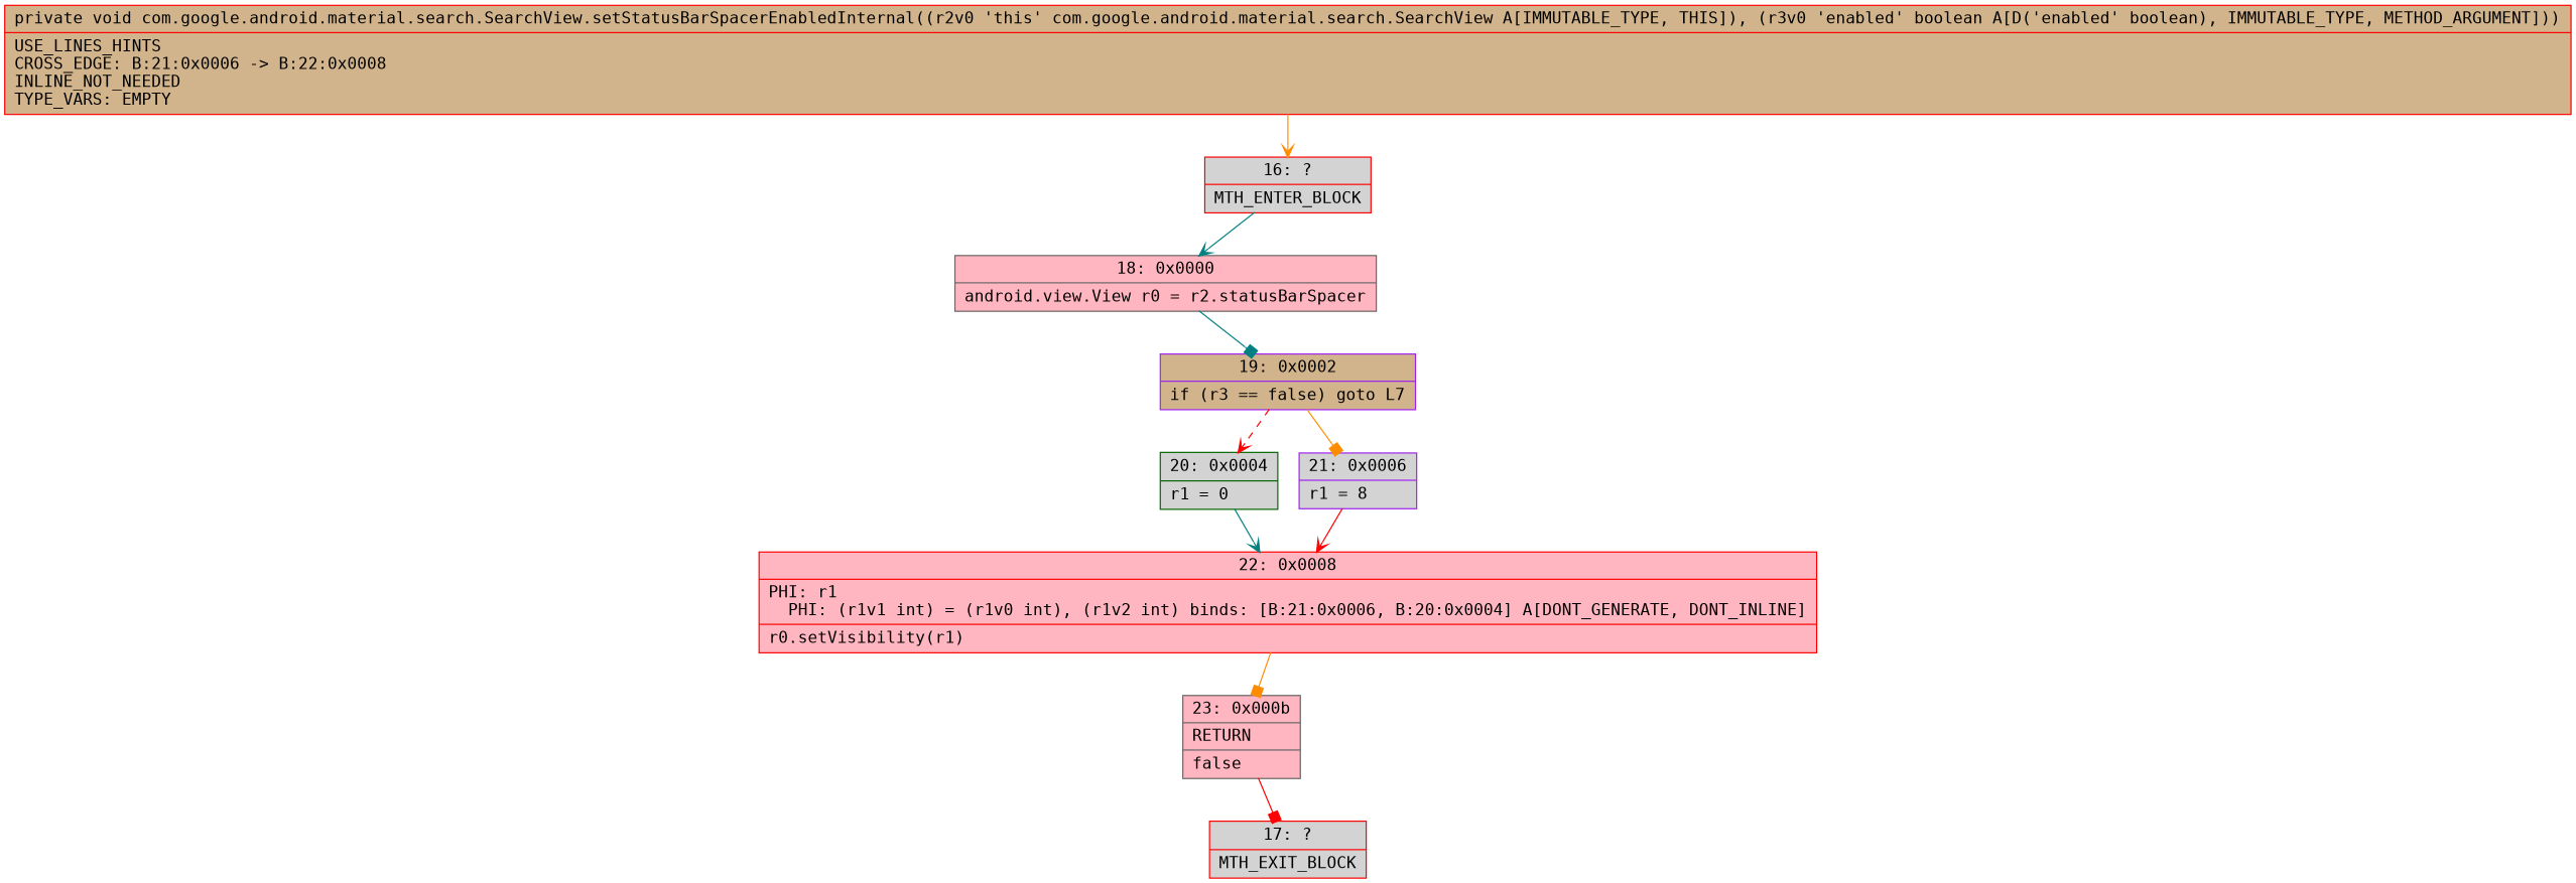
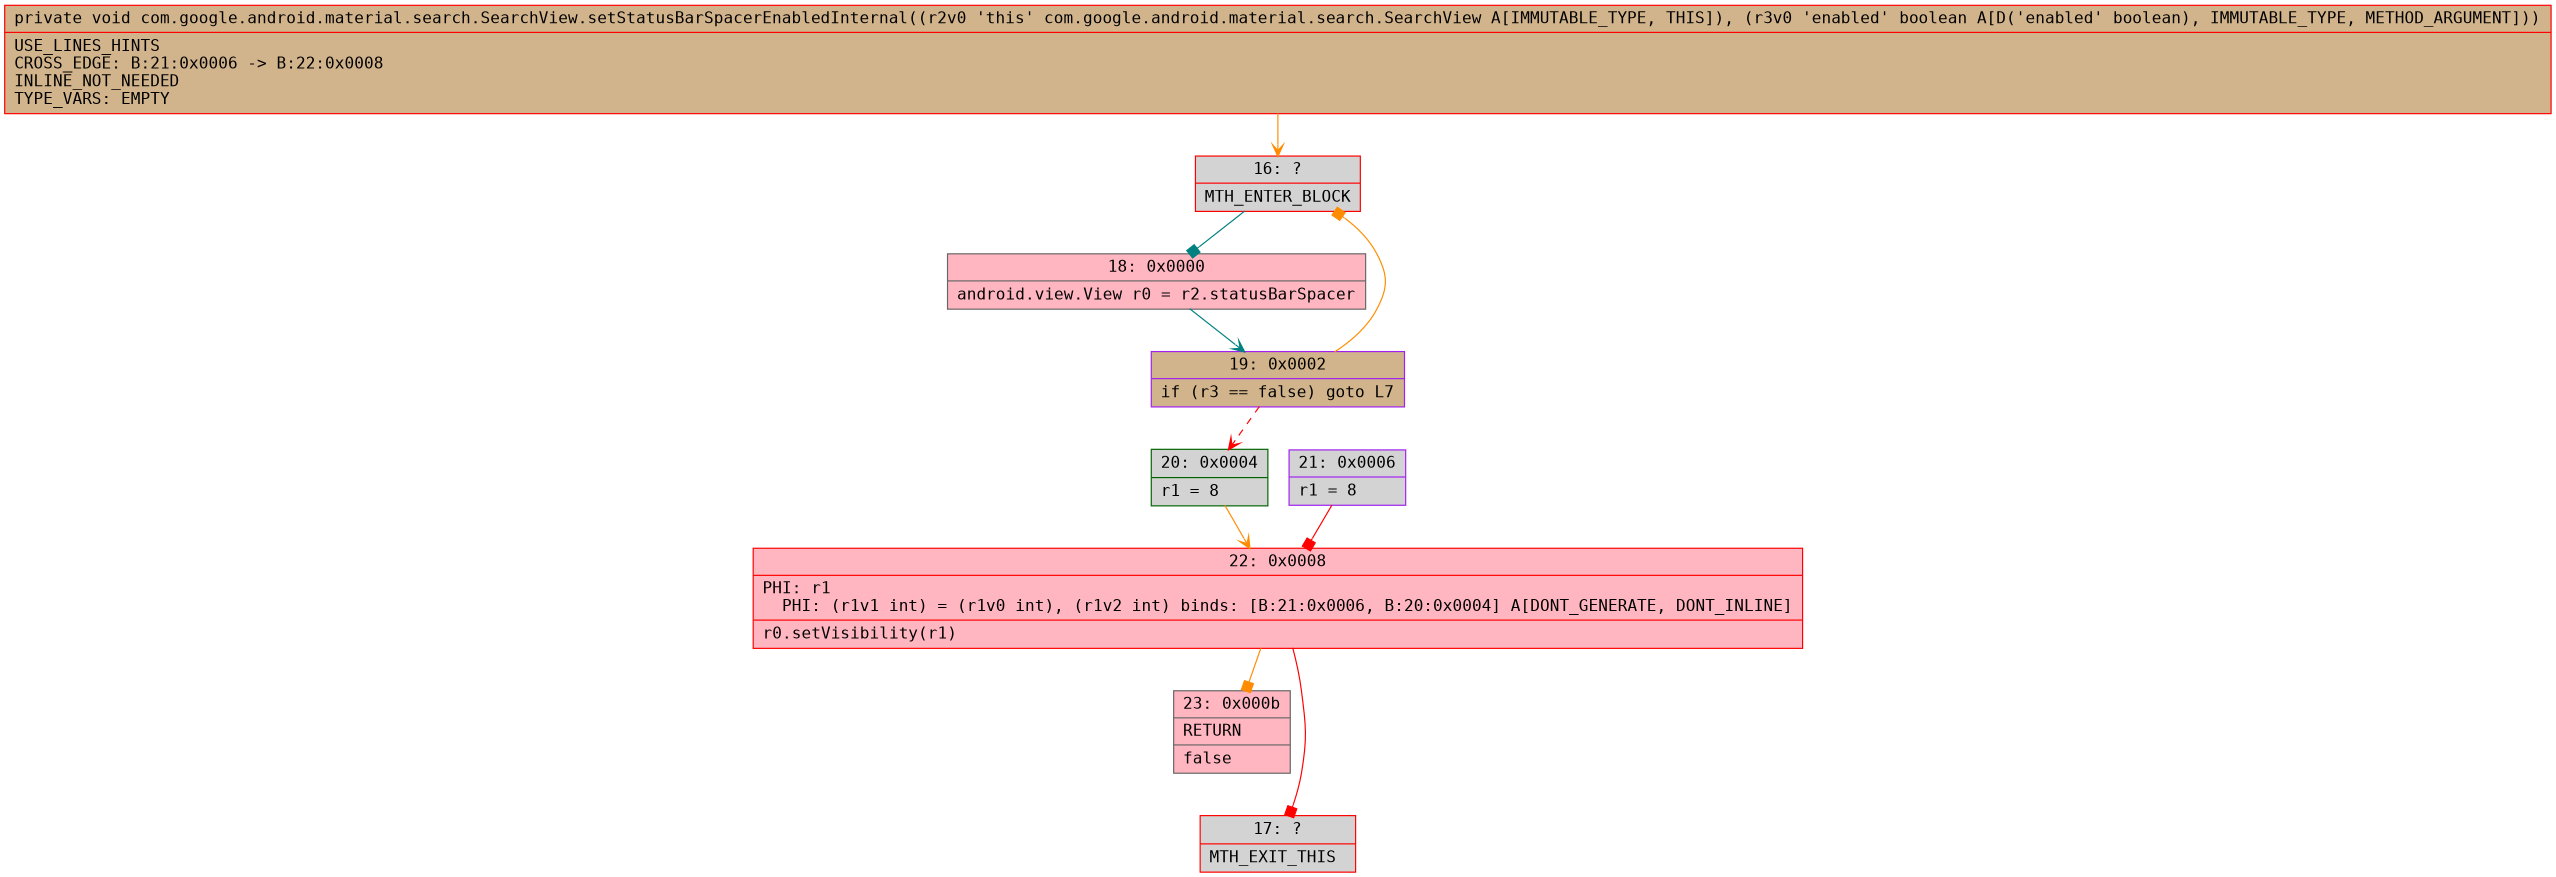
  digraph {
    fontname="DejaVu Sans Mono"
    node [color=red fillcolor=lightgrey fontname="DejaVu Sans Mono" shape=record style=filled]
    edge [arrowhead=vee color=darkorange fontname="DejaVu Sans Mono"]
    n1 [label="{16\:\ ?|MTH_ENTER_BLOCK\l}"]
    n2 [color=gray40 fillcolor=lightpink label="{18\:\ 0x0000|android.view.View r0 = r2.statusBarSpacer\l}"]
    n3 [color=purple fillcolor=tan label="{19\:\ 0x0002|if (r3 == false) goto L7\l}"]
-   n4 [color=darkgreen label="{20\:\ 0x0004|r1 = 0\l}"]
+   n4 [color=darkgreen label="{20\:\ 0x0004|r1 = 8\l}"]
    n5 [color=purple label="{21\:\ 0x0006|r1 = 8\l}"]
    n6 [fillcolor=lightpink label="{22\:\ 0x0008|PHI: r1 \l  PHI: (r1v1 int) = (r1v0 int), (r1v2 int) binds: [B:21:0x0006, B:20:0x0004] A[DONT_GENERATE, DONT_INLINE]\l|r0.setVisibility(r1)\l}"]
    n7 [color=gray40 fillcolor=lightpink label="{23\:\ 0x000b|RETURN\l|false\l}"]
-   n8 [label="{17\:\ ?|MTH_EXIT_BLOCK\l}"]
+   n8 [label="{17\:\ ?|MTH_EXIT_THIS\l}"]
    n9 [fillcolor=tan label="{private void com.google.android.material.search.SearchView.setStatusBarSpacerEnabledInternal((r2v0 'this' com.google.android.material.search.SearchView A[IMMUTABLE_TYPE, THIS]), (r3v0 'enabled' boolean A[D('enabled' boolean), IMMUTABLE_TYPE, METHOD_ARGUMENT]))  | USE_LINES_HINTS\lCROSS_EDGE: B:21:0x0006 \-\> B:22:0x0008\lINLINE_NOT_NEEDED\lTYPE_VARS: EMPTY\l}"]
-   n1 -> n2 [color=teal]
-   n2 -> n3 [arrowhead=box color=teal]
+   n1 -> n2 [arrowhead=box color=teal]
+   n2 -> n3 [color=teal]
    n3 -> n4 [color=red style=dashed]
-   n3 -> n5 [arrowhead=box]
-   n4 -> n6 [color=teal]
-   n5 -> n6 [color=red]
+   n3 -> n1 [arrowhead=box]
+   n4 -> n6
+   n5 -> n6 [arrowhead=box color=red]
    n6 -> n7 [arrowhead=box]
-   n7 -> n8 [arrowhead=box color=red]
+   n6 -> n8 [arrowhead=box color=red]
    n9 -> n1
  }
